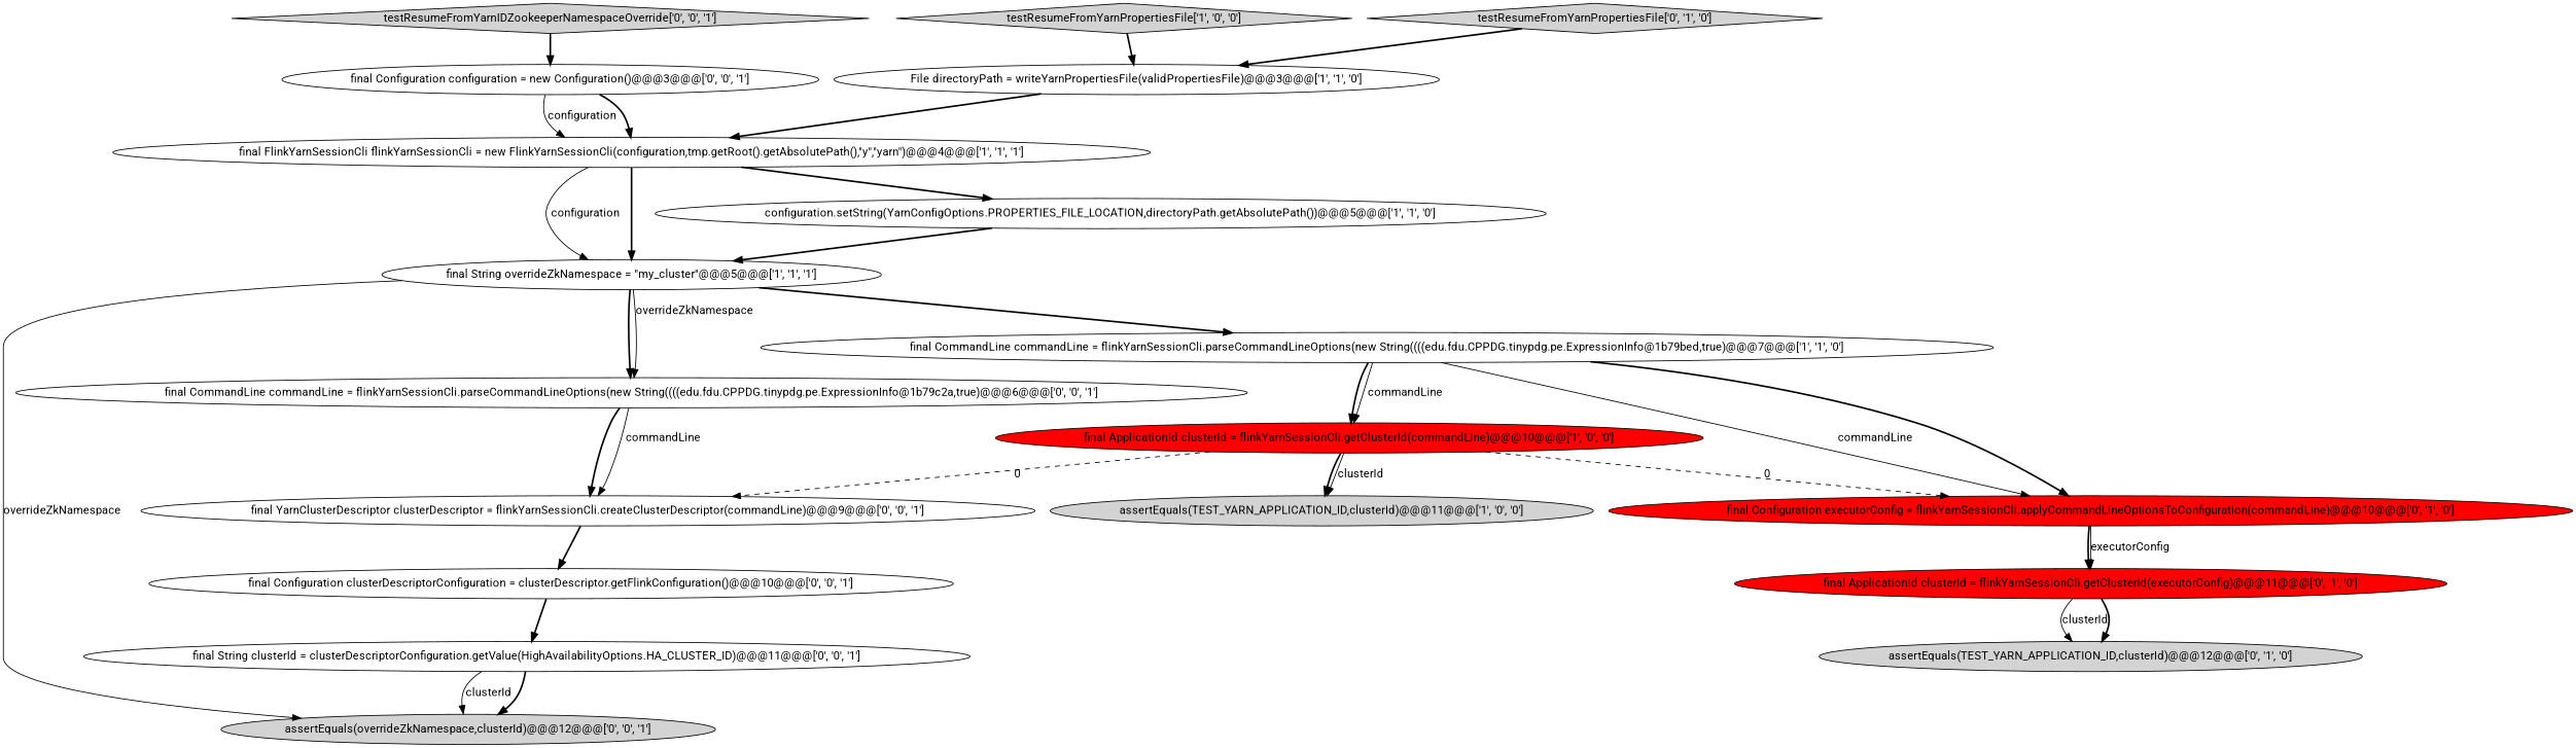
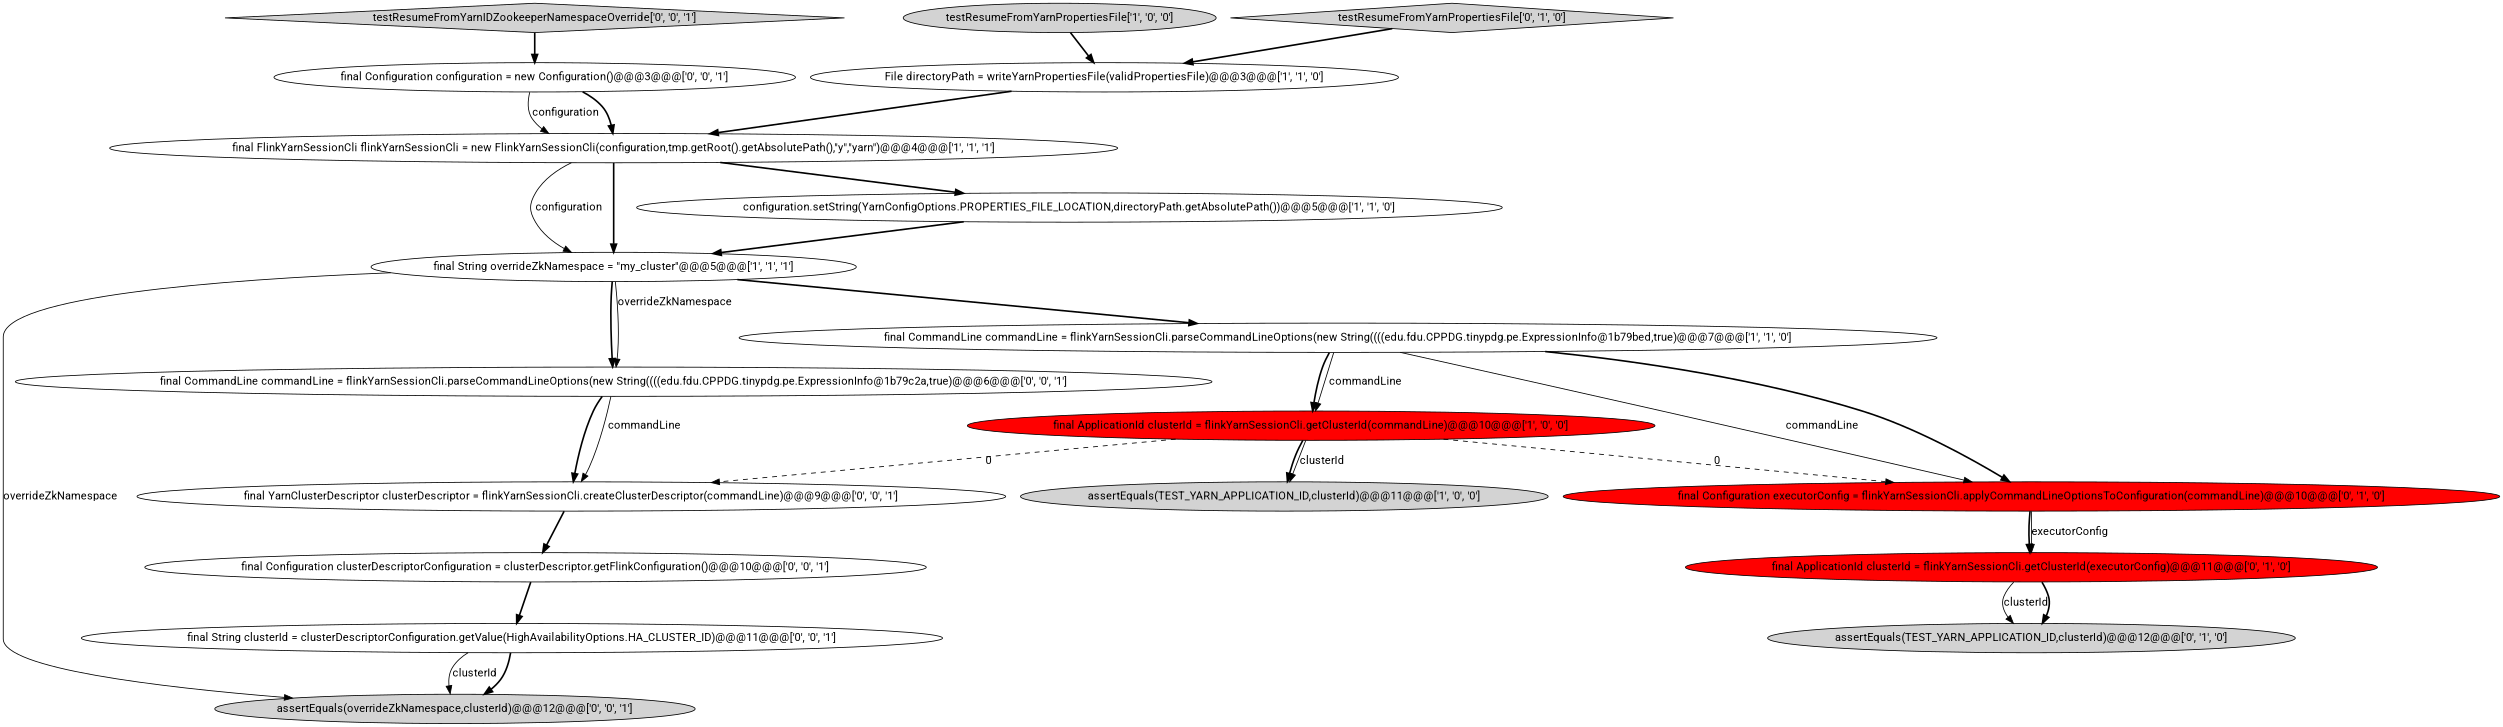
  digraph {
    fontname=Roboto
    node [fillcolor=white shape=ellipse style=filled fontname=Roboto]
    edge [style=bold fontname=Roboto]
    n1 [label="final String overrideZkNamespace = \"my_cluster\"@@@5@@@['1', '1', '1']"]
    n2 [fillcolor=lightgray label="assertEquals(overrideZkNamespace,clusterId)@@@12@@@['0', '0', '1']"]
    n3 [label="final CommandLine commandLine = flinkYarnSessionCli.parseCommandLineOptions(new String((((edu.fdu.CPPDG.tinypdg.pe.ExpressionInfo@1b79c2a,true)@@@6@@@['0', '0', '1']"]
    n4 [label="final CommandLine commandLine = flinkYarnSessionCli.parseCommandLineOptions(new String((((edu.fdu.CPPDG.tinypdg.pe.ExpressionInfo@1b79bed,true)@@@7@@@['1', '1', '0']"]
    n5 [fillcolor=lightgray label="testResumeFromYarnIDZookeeperNamespaceOverride['0', '0', '1']" shape=diamond]
    n6 [label="final Configuration configuration = new Configuration()@@@3@@@['0', '0', '1']"]
    n7 [fillcolor=red label="final Configuration executorConfig = flinkYarnSessionCli.applyCommandLineOptionsToConfiguration(commandLine)@@@10@@@['0', '1', '0']"]
    n8 [fillcolor=red label="final ApplicationId clusterId = flinkYarnSessionCli.getClusterId(executorConfig)@@@11@@@['0', '1', '0']"]
-   n9 [fillcolor=lightgray label="testResumeFromYarnPropertiesFile['1', '0', '0']" shape=diamond]
+   n9 [fillcolor=lightgray label="testResumeFromYarnPropertiesFile['1', '0', '0']"]
    n10 [label="File directoryPath = writeYarnPropertiesFile(validPropertiesFile)@@@3@@@['1', '1', '0']"]
    n11 [fillcolor=lightgray label="assertEquals(TEST_YARN_APPLICATION_ID,clusterId)@@@12@@@['0', '1', '0']"]
    n12 [label="final String clusterId = clusterDescriptorConfiguration.getValue(HighAvailabilityOptions.HA_CLUSTER_ID)@@@11@@@['0', '0', '1']"]
    n13 [label="final YarnClusterDescriptor clusterDescriptor = flinkYarnSessionCli.createClusterDescriptor(commandLine)@@@9@@@['0', '0', '1']"]
    n14 [label="final Configuration clusterDescriptorConfiguration = clusterDescriptor.getFlinkConfiguration()@@@10@@@['0', '0', '1']"]
    n15 [label="final FlinkYarnSessionCli flinkYarnSessionCli = new FlinkYarnSessionCli(configuration,tmp.getRoot().getAbsolutePath(),\"y\",\"yarn\")@@@4@@@['1', '1', '1']"]
    n16 [fillcolor=red label="final ApplicationId clusterId = flinkYarnSessionCli.getClusterId(commandLine)@@@10@@@['1', '0', '0']"]
    n17 [fillcolor=lightgray label="assertEquals(TEST_YARN_APPLICATION_ID,clusterId)@@@11@@@['1', '0', '0']"]
    n18 [label="configuration.setString(YarnConfigOptions.PROPERTIES_FILE_LOCATION,directoryPath.getAbsolutePath())@@@5@@@['1', '1', '0']"]
    n19 [fillcolor=lightgray label="testResumeFromYarnPropertiesFile['0', '1', '0']" shape=diamond]
    n1 -> n2 [label=overrideZkNamespace style=solid]
    n1 -> n3
    n1 -> n3 [label=overrideZkNamespace style=solid]
    n1 -> n4
    n3 -> n13
    n3 -> n13 [label=commandLine style=solid]
    n4 -> n7 [label=commandLine style=solid]
    n4 -> n7
    n4 -> n16
    n4 -> n16 [label=commandLine style=solid]
    n5 -> n6
    n6 -> n15
    n6 -> n15 [label=configuration style=solid]
    n7 -> n8
    n7 -> n8 [label=executorConfig style=solid]
    n8 -> n11 [label=clusterId style=solid]
    n8 -> n11
    n9 -> n10
    n10 -> n15
    n12 -> n2
    n12 -> n2 [label=clusterId style=solid]
    n13 -> n14
    n14 -> n12
    n15 -> n1 [label=configuration style=solid]
    n15 -> n1
    n15 -> n18
    n16 -> n7 [label=0 style=dashed]
    n16 -> n13 [label=0 style=dashed]
    n16 -> n17 [label=clusterId style=solid]
    n16 -> n17
    n18 -> n1
    n19 -> n10
  }
